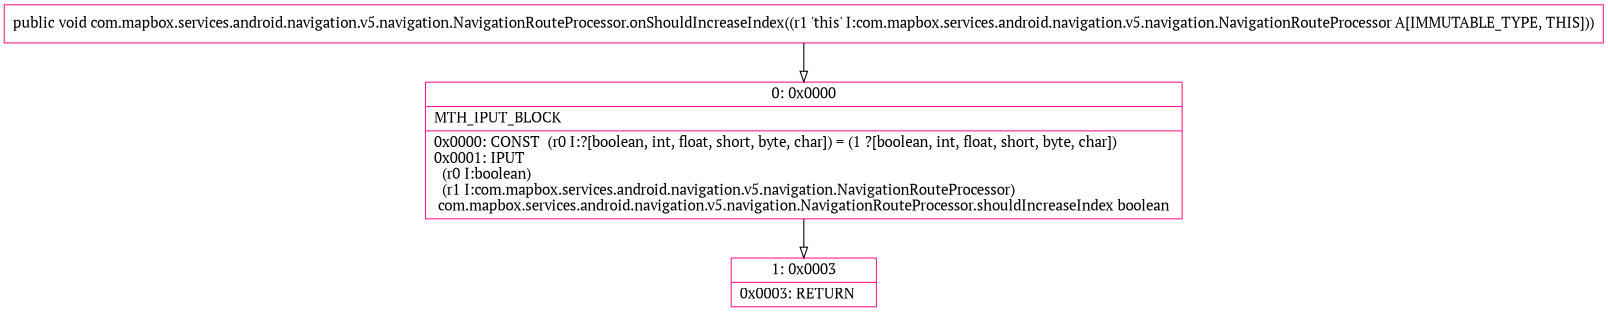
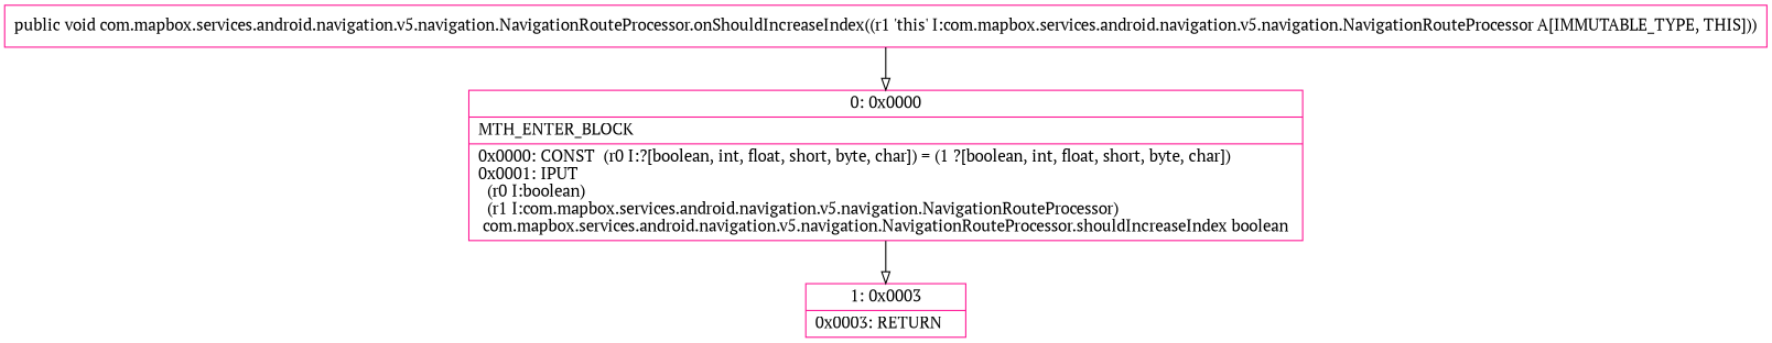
  digraph {
    fontname="PT Serif"
    node [shape=record color=deeppink fontname="PT Serif"]
    edge [arrowhead=onormal fontname="PT Serif"]
-   n1 [label="{0\:\ 0x0000|MTH_IPUT_BLOCK\l|0x0000: CONST  (r0 I:?[boolean, int, float, short, byte, char]) = (1 ?[boolean, int, float, short, byte, char]) \l0x0001: IPUT  \l  (r0 I:boolean)\l  (r1 I:com.mapbox.services.android.navigation.v5.navigation.NavigationRouteProcessor)\l com.mapbox.services.android.navigation.v5.navigation.NavigationRouteProcessor.shouldIncreaseIndex boolean \l}"]
+   n1 [label="{0\:\ 0x0000|MTH_ENTER_BLOCK\l|0x0000: CONST  (r0 I:?[boolean, int, float, short, byte, char]) = (1 ?[boolean, int, float, short, byte, char]) \l0x0001: IPUT  \l  (r0 I:boolean)\l  (r1 I:com.mapbox.services.android.navigation.v5.navigation.NavigationRouteProcessor)\l com.mapbox.services.android.navigation.v5.navigation.NavigationRouteProcessor.shouldIncreaseIndex boolean \l}"]
    n2 [label="{1\:\ 0x0003|0x0003: RETURN   \l}"]
    n3 [label="{public void com.mapbox.services.android.navigation.v5.navigation.NavigationRouteProcessor.onShouldIncreaseIndex((r1 'this' I:com.mapbox.services.android.navigation.v5.navigation.NavigationRouteProcessor A[IMMUTABLE_TYPE, THIS])) }"]
    n1 -> n2
    n3 -> n1
  }
